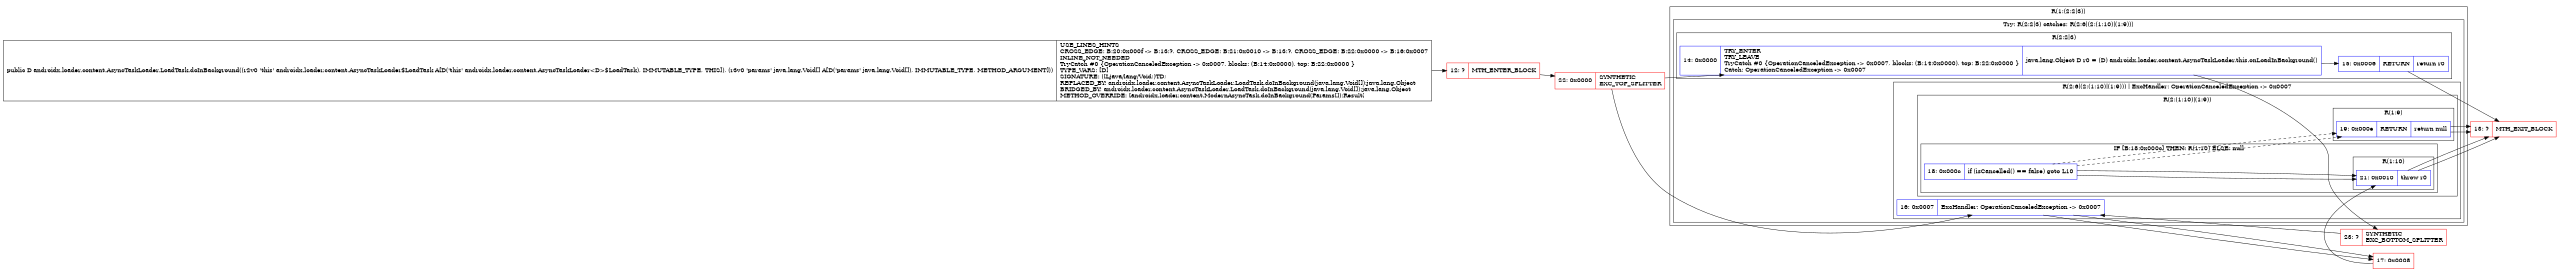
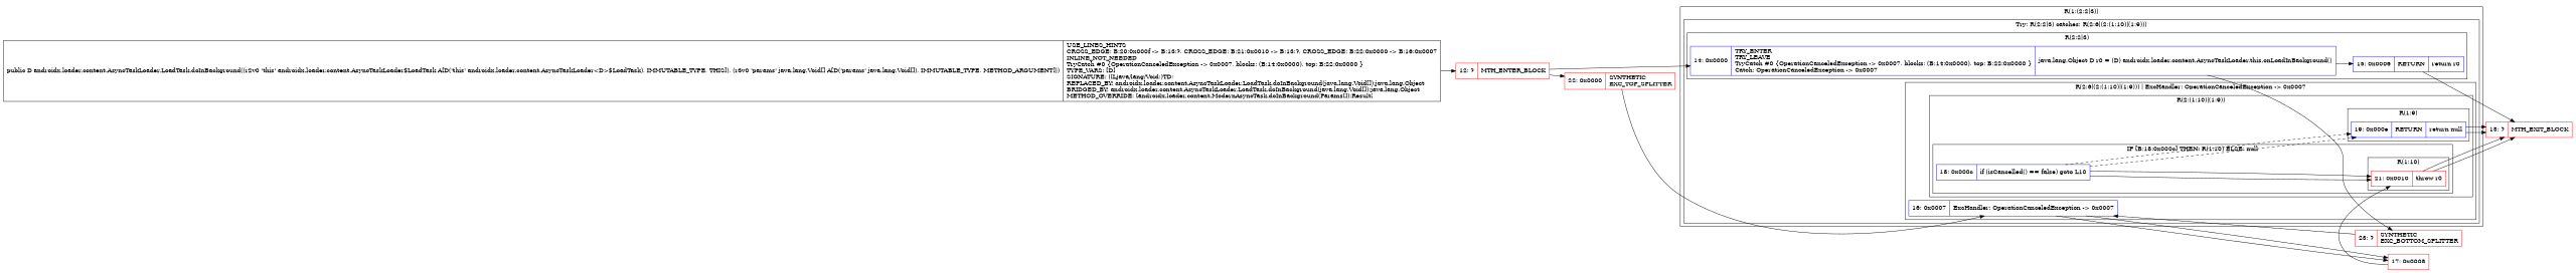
  digraph {
    rankdir=LR
    node [color=blue shape=record]
    n1 [label="{14\:\ 0x0000|TRY_ENTER\lTRY_LEAVE\lTryCatch #0 \{OperationCanceledException \-\> 0x0007, blocks: (B:14:0x0000), top: B:22:0x0000 \}\lCatch: OperationCanceledException \-\> 0x0007\l|java.lang.Object D r0 = (D) androidx.loader.content.AsyncTaskLoader.this.onLoadInBackground()\l}"]
    n2 [label="{15\:\ 0x0006|RETURN\l|return r0\l}"]
-   n3 [label="{21\:\ 0x0010|throw r0\l}"]
+   n3 [color=red label="{21\:\ 0x0010|throw r0\l}"]
    n4 [label="{18\:\ 0x000c|if (isCancelled() == false) goto L10\l}"]
    n5 [label="{19\:\ 0x000e|RETURN\l|return null\l}"]
    n6 [label="{16\:\ 0x0007|ExcHandler: OperationCanceledException \-\> 0x0007\l}"]
    n7 [color=red label="{23\:\ ?|SYNTHETIC\lEXC_BOTTOM_SPLITTER\l}"]
    n8 [color=red label="{13\:\ ?|MTH_EXIT_BLOCK\l}"]
    n9 [color=red label="{17\:\ 0x0008}"]
    n10 [color=red label="{12\:\ ?|MTH_ENTER_BLOCK\l}"]
    n11 [color=red label="{22\:\ 0x0000|SYNTHETIC\lEXC_TOP_SPLITTER\l}"]
    n12 [label="{public D androidx.loader.content.AsyncTaskLoader.LoadTask.doInBackground((r2v0 'this' androidx.loader.content.AsyncTaskLoader$LoadTask A[D('this' androidx.loader.content.AsyncTaskLoader\<D\>$LoadTask), IMMUTABLE_TYPE, THIS]), (r3v0 'params' java.lang.Void[] A[D('params' java.lang.Void[]), IMMUTABLE_TYPE, METHOD_ARGUMENT]))  | USE_LINES_HINTS\lCROSS_EDGE: B:20:0x000f \-\> B:13:?, CROSS_EDGE: B:21:0x0010 \-\> B:13:?, CROSS_EDGE: B:22:0x0000 \-\> B:16:0x0007\lINLINE_NOT_NEEDED\lTryCatch #0 \{OperationCanceledException \-\> 0x0007, blocks: (B:14:0x0000), top: B:22:0x0000 \}\lTYPE_VARS: [D]\lSIGNATURE: ([Ljava\/lang\/Void;)TD;\lREPLACED_BY: androidx.loader.content.AsyncTaskLoader.LoadTask.doInBackground(java.lang.Void[]):java.lang.Object\lBRIDGED_BY: androidx.loader.content.AsyncTaskLoader.LoadTask.doInBackground(java.lang.Void[]):java.lang.Object\lMETHOD_OVERRIDE: [androidx.loader.content.ModernAsyncTask.doInBackground(Params[]):Result]\l}" color=""]
    subgraph cluster_1 {
      label="R(1:(2:2|3))"
      subgraph cluster_2 {
        label="Try: R(2:2|3) catches: R(2:6|(2:(1:10)|(1:9)))"
        subgraph cluster_3 {
          label="R(2:2|3)"
          n1
          n2
        }
        subgraph cluster_4 {
          label="R(2:6|(2:(1:10)|(1:9))) | ExcHandler: OperationCanceledException \-\> 0x0007\l"
          n6
          subgraph cluster_5 {
            label="R(2:(1:10)|(1:9))"
            subgraph cluster_6 {
              label="IF [B:18:0x000c] THEN: R(1:10) ELSE: null"
              n4
              subgraph cluster_7 {
                label="R(1:10)"
                n3
              }
            }
            subgraph cluster_8 {
              label="R(1:9)"
              n5
            }
          }
        }
      }
    }
    subgraph cluster_9 {
      label="R(2:6|(2:(1:10)|(1:9))) | ExcHandler: OperationCanceledException \-\> 0x0007\l"
      subgraph cluster_10 {
        label="R(2:(1:10)|(1:9))"
        subgraph cluster_11 {
          label="IF [B:18:0x000c] THEN: R(1:10) ELSE: null"
          subgraph cluster_12 {
            label="R(1:10)"
          }
        }
        subgraph cluster_13 {
          label="R(1:9)"
        }
      }
    }
    n1 -> n2
    n1 -> n7
    n2 -> n8
    n3 -> n8
    n3 -> n8
    n4 -> n3
    n4 -> n3
    n4 -> n5 [style=dashed]
    n4 -> n5 [style=dashed]
    n5 -> n8
    n5 -> n8
    n6 -> n9
    n6 -> n9
    n7 -> n6
    n9 -> n3
    n10 -> n11
-   n11 -> n1
+   n10 -> n1
    n11 -> n6
    n12 -> n10
  }
